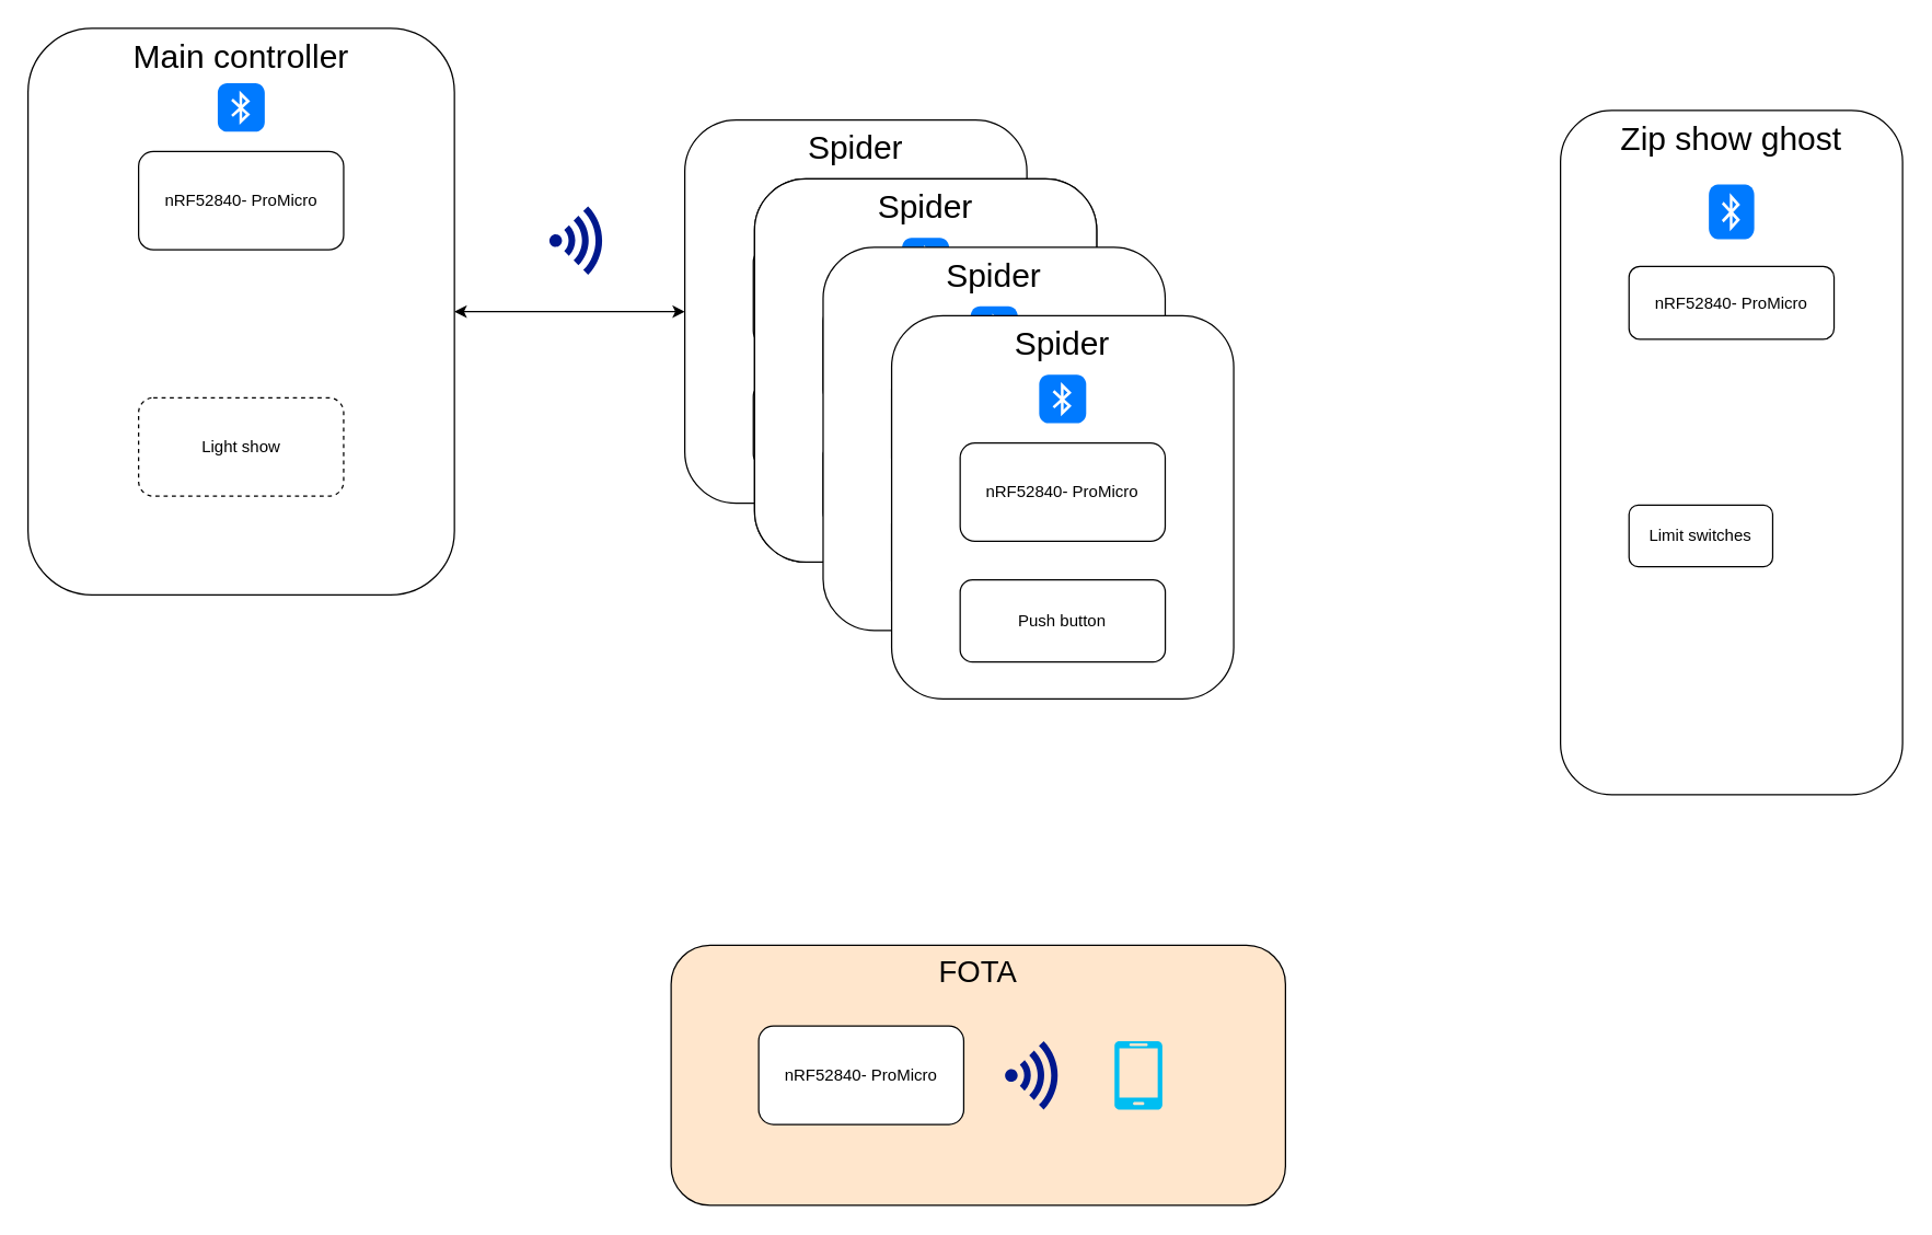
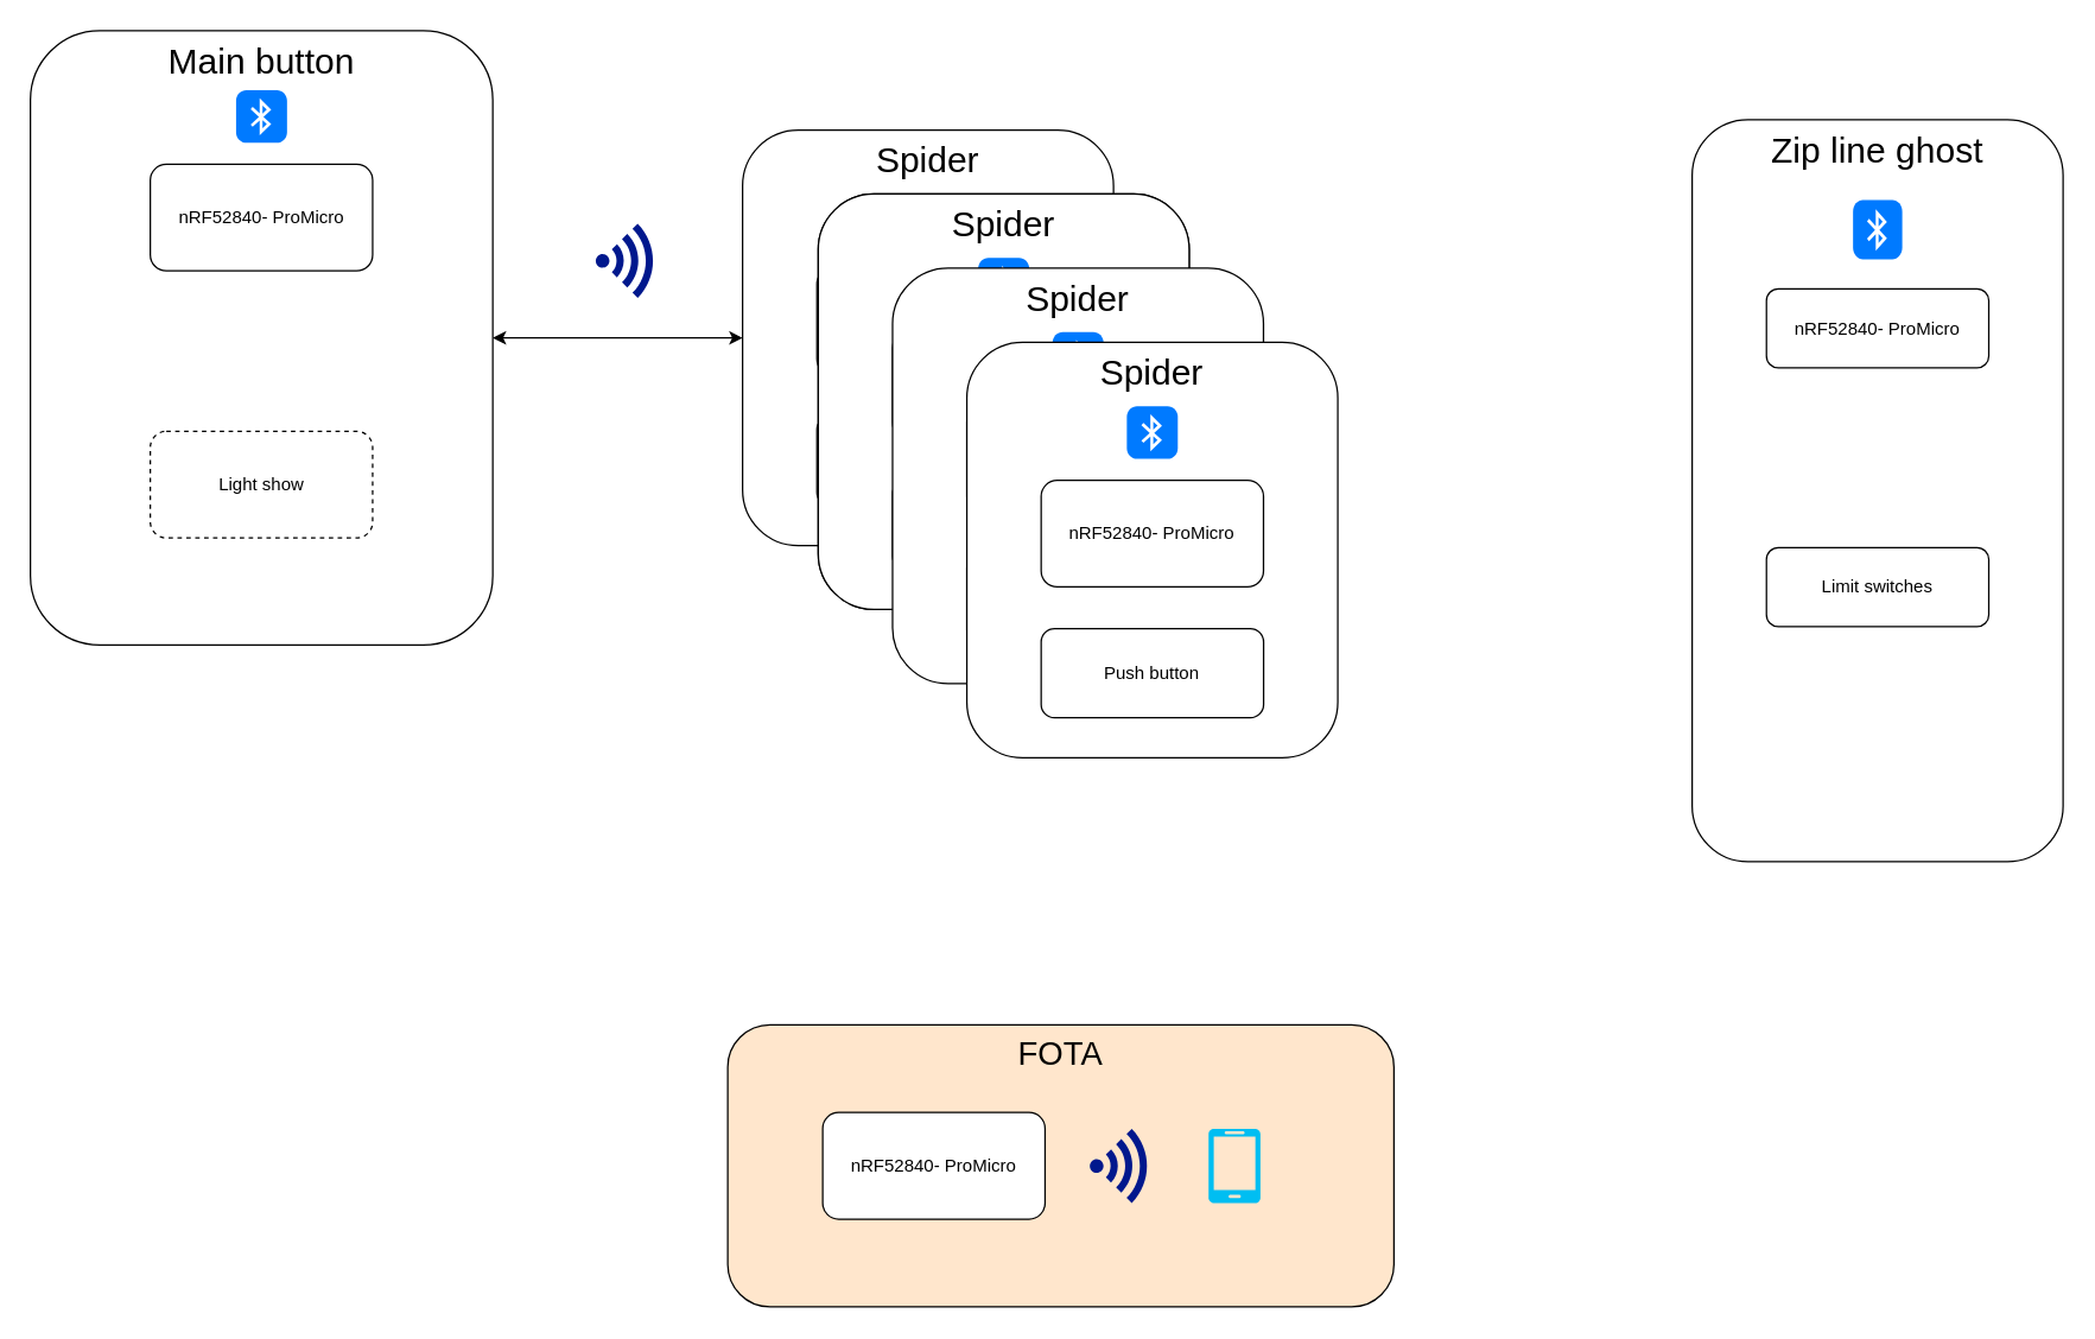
  <mxCell id="0" />
  <mxCell id="1" parent="0" />
  <mxCell id="2" value="" style="sketch=0;aspect=fixed;pointerEvents=1;shadow=0;dashed=0;html=1;strokeColor=none;labelPosition=center;verticalLabelPosition=bottom;verticalAlign=top;align=center;fillColor=#00188D;shape=mxgraph.mscae.enterprise.wireless_connection" parent="1" vertex="1"><mxGeometry x="401" y="150" width="42" height="50" as="geometry" /></mxCell>
  <mxCell id="3" value="" style="group" parent="1" connectable="0" vertex="1"><mxGeometry x="20" y="20" width="311.63" height="414" as="geometry" /></mxCell>
- <mxCell id="4" value="Main controller" style="rounded=1;whiteSpace=wrap;html=1;align=center;verticalAlign=top;fontSize=24;" parent="3" vertex="1"><mxGeometry width="311.63" height="414" as="geometry" /></mxCell>
+ <mxCell id="4" value="Main button" style="rounded=1;whiteSpace=wrap;html=1;align=center;verticalAlign=top;fontSize=24;" parent="3" vertex="1"><mxGeometry width="311.63" height="414" as="geometry" /></mxCell>
  <mxCell id="5" value="nRF52840- ProMicro" style="rounded=1;whiteSpace=wrap;html=1;" parent="3" vertex="1"><mxGeometry x="80.81" y="90" width="149.85" height="71.84" as="geometry" /></mxCell>
  <mxCell id="6" value="" style="html=1;strokeWidth=1;shadow=0;dashed=0;shape=mxgraph.ios7.misc.bluetooth;fillColor=#007AFF;strokeColor=none;buttonText=;strokeColor2=#222222;fontColor=#222222;fontSize=8;verticalLabelPosition=bottom;verticalAlign=top;align=center;sketch=0;" parent="3" vertex="1"><mxGeometry x="138.639" y="40.001" width="34.342" height="35.526" as="geometry" /></mxCell>
  <mxCell id="7" value="Light show" style="rounded=1;whiteSpace=wrap;html=1;dashed=1;" parent="3" vertex="1"><mxGeometry x="80.81" y="270" width="149.85" height="71.84" as="geometry" /></mxCell>
  <mxCell id="8" value="" style="group;fontSize=24;" parent="1" connectable="0" vertex="1"><mxGeometry x="500" y="87" width="250" height="280" as="geometry" /></mxCell>
  <mxCell id="9" value="Spider" style="rounded=1;whiteSpace=wrap;html=1;verticalAlign=top;fontSize=24;" parent="8" vertex="1"><mxGeometry width="250" height="280" as="geometry" /></mxCell>
  <mxCell id="10" value="nRF52840- ProMicro" style="rounded=1;whiteSpace=wrap;html=1;" parent="8" vertex="1"><mxGeometry x="50.08" y="93" width="149.85" height="71.84" as="geometry" /></mxCell>
  <mxCell id="11" value="" style="html=1;strokeWidth=1;shadow=0;dashed=0;shape=mxgraph.ios7.misc.bluetooth;fillColor=#007AFF;strokeColor=none;buttonText=;strokeColor2=#222222;fontColor=#222222;fontSize=8;verticalLabelPosition=bottom;verticalAlign=top;align=center;sketch=0;" parent="8" vertex="1"><mxGeometry x="107.83" y="43" width="34.342" height="35.526" as="geometry" /></mxCell>
  <mxCell id="12" value="Push button" style="rounded=1;whiteSpace=wrap;html=1;" parent="8" vertex="1"><mxGeometry x="50.08" y="193" width="149.92" height="60" as="geometry" /></mxCell>
  <mxCell id="13" value="" style="endArrow=classic;startArrow=classic;html=1;rounded=0;entryX=0;entryY=0.5;entryDx=0;entryDy=0;exitX=1;exitY=0.5;exitDx=0;exitDy=0;" parent="1" source="4" target="9" edge="1"><mxGeometry width="50" height="50" relative="1" as="geometry"><mxPoint x="311" y="300" as="sourcePoint" /><mxPoint x="361" y="250" as="targetPoint" /></mxGeometry></mxCell>
  <mxCell id="14" value="S" style="group;fontSize=23;" parent="1" connectable="0" vertex="1"><mxGeometry x="1140" y="80" width="250" height="630" as="geometry" /></mxCell>
- <mxCell id="15" value="&lt;font style=&quot;font-size: 24px;&quot;&gt;Zip show ghost&lt;/font&gt;" style="rounded=1;whiteSpace=wrap;html=1;verticalAlign=top;" parent="14" vertex="1"><mxGeometry width="250" height="500" as="geometry" /></mxCell>
+ <mxCell id="15" value="&lt;font style=&quot;font-size: 24px;&quot;&gt;Zip line ghost&lt;/font&gt;" style="rounded=1;whiteSpace=wrap;html=1;verticalAlign=top;" parent="14" vertex="1"><mxGeometry width="250" height="500" as="geometry" /></mxCell>
  <mxCell id="16" value="nRF52840- ProMicro" style="rounded=1;whiteSpace=wrap;html=1;" parent="14" vertex="1"><mxGeometry x="50.08" y="113.999" width="149.85" height="53.215" as="geometry" /></mxCell>
  <mxCell id="17" value="" style="html=1;strokeWidth=1;shadow=0;dashed=0;shape=mxgraph.ios7.misc.bluetooth;fillColor=#007AFF;strokeColor=none;buttonText=;strokeColor2=#222222;fontColor=#222222;fontSize=8;verticalLabelPosition=bottom;verticalAlign=top;align=center;sketch=0;" parent="14" vertex="1"><mxGeometry x="108.42" y="54" width="33.17" height="40" as="geometry" /></mxCell>
- <mxCell id="18" value="Limit switches" style="rounded=1;whiteSpace=wrap;html=1;" parent="14" vertex="1"><mxGeometry x="50.08" y="288.39" width="105" height="45" as="geometry" /></mxCell>
+ <mxCell id="18" value="Limit switches" style="rounded=1;whiteSpace=wrap;html=1;" parent="14" vertex="1"><mxGeometry x="50.08" y="288.39" width="149.85" height="53.215" as="geometry" /></mxCell>
  <mxCell id="19" value="" style="group" parent="1" connectable="0" vertex="1"><mxGeometry x="490" y="690" width="449" height="190" as="geometry" /></mxCell>
  <mxCell id="20" value="FOTA" style="rounded=1;whiteSpace=wrap;html=1;verticalAlign=top;fontSize=22;fillColor=#ffe6cc;" parent="19" vertex="1"><mxGeometry width="449" height="190" as="geometry" /></mxCell>
  <mxCell id="21" value="nRF52840- ProMicro" style="rounded=1;whiteSpace=wrap;html=1;" parent="19" vertex="1"><mxGeometry x="64" y="59.08" width="149.85" height="71.84" as="geometry" /></mxCell>
  <mxCell id="22" value="" style="sketch=0;aspect=fixed;pointerEvents=1;shadow=0;dashed=0;html=1;strokeColor=none;labelPosition=center;verticalLabelPosition=bottom;verticalAlign=top;align=center;fillColor=#00188D;shape=mxgraph.mscae.enterprise.wireless_connection" parent="19" vertex="1"><mxGeometry x="244" y="70" width="42" height="50" as="geometry" /></mxCell>
  <mxCell id="23" value="" style="verticalLabelPosition=bottom;html=1;verticalAlign=top;align=center;strokeColor=none;fillColor=#00BEF2;shape=mxgraph.azure.mobile;pointerEvents=1;" parent="19" vertex="1"><mxGeometry x="324" y="70" width="35" height="50" as="geometry" /></mxCell>
  <mxCell id="24" value="" style="group;fontSize=24;" parent="1" connectable="0" vertex="1"><mxGeometry x="551" y="130" width="250" height="280" as="geometry" /></mxCell>
  <mxCell id="25" value="Spider" style="rounded=1;whiteSpace=wrap;html=1;verticalAlign=top;fontSize=24;" parent="24" vertex="1"><mxGeometry width="250" height="280" as="geometry" /></mxCell>
  <mxCell id="26" value="nRF52840- ProMicro" style="rounded=1;whiteSpace=wrap;html=1;" parent="24" vertex="1"><mxGeometry x="50.08" y="93" width="149.85" height="71.84" as="geometry" /></mxCell>
  <mxCell id="27" value="" style="html=1;strokeWidth=1;shadow=0;dashed=0;shape=mxgraph.ios7.misc.bluetooth;fillColor=#007AFF;strokeColor=none;buttonText=;strokeColor2=#222222;fontColor=#222222;fontSize=8;verticalLabelPosition=bottom;verticalAlign=top;align=center;sketch=0;" parent="24" vertex="1"><mxGeometry x="107.83" y="43" width="34.342" height="35.526" as="geometry" /></mxCell>
  <mxCell id="28" value="Push button" style="rounded=1;whiteSpace=wrap;html=1;" parent="24" vertex="1"><mxGeometry x="50.08" y="193" width="149.92" height="60" as="geometry" /></mxCell>
  <mxCell id="29" value="" style="group;fontSize=24;" parent="1" connectable="0" vertex="1"><mxGeometry x="551" y="130" width="350.16" height="380" as="geometry" /></mxCell>
  <mxCell id="30" value="Spider" style="rounded=1;whiteSpace=wrap;html=1;verticalAlign=top;fontSize=24;" parent="29" vertex="1"><mxGeometry width="250" height="280" as="geometry" /></mxCell>
  <mxCell id="31" value="nRF52840- ProMicro" style="rounded=1;whiteSpace=wrap;html=1;" parent="29" vertex="1"><mxGeometry x="50.08" y="93" width="149.85" height="71.84" as="geometry" /></mxCell>
  <mxCell id="32" value="" style="html=1;strokeWidth=1;shadow=0;dashed=0;shape=mxgraph.ios7.misc.bluetooth;fillColor=#007AFF;strokeColor=none;buttonText=;strokeColor2=#222222;fontColor=#222222;fontSize=8;verticalLabelPosition=bottom;verticalAlign=top;align=center;sketch=0;" parent="29" vertex="1"><mxGeometry x="107.83" y="43" width="34.342" height="35.526" as="geometry" /></mxCell>
  <mxCell id="33" value="Push button" style="rounded=1;whiteSpace=wrap;html=1;" parent="29" vertex="1"><mxGeometry x="50.08" y="193" width="149.92" height="60" as="geometry" /></mxCell>
  <mxCell id="34" value="" style="group;fontSize=24;" parent="29" connectable="0" vertex="1"><mxGeometry x="50.08" y="50" width="300.08" height="330" as="geometry" /></mxCell>
  <mxCell id="35" value="Spider" style="rounded=1;whiteSpace=wrap;html=1;verticalAlign=top;fontSize=24;" parent="34" vertex="1"><mxGeometry width="250" height="280" as="geometry" /></mxCell>
  <mxCell id="36" value="nRF52840- ProMicro" style="rounded=1;whiteSpace=wrap;html=1;" parent="34" vertex="1"><mxGeometry x="50.08" y="93" width="149.85" height="71.84" as="geometry" /></mxCell>
  <mxCell id="37" value="" style="html=1;strokeWidth=1;shadow=0;dashed=0;shape=mxgraph.ios7.misc.bluetooth;fillColor=#007AFF;strokeColor=none;buttonText=;strokeColor2=#222222;fontColor=#222222;fontSize=8;verticalLabelPosition=bottom;verticalAlign=top;align=center;sketch=0;" parent="34" vertex="1"><mxGeometry x="107.83" y="43" width="34.342" height="35.526" as="geometry" /></mxCell>
  <mxCell id="38" value="Push button" style="rounded=1;whiteSpace=wrap;html=1;" parent="34" vertex="1"><mxGeometry x="50.08" y="193" width="149.92" height="60" as="geometry" /></mxCell>
  <mxCell id="39" value="" style="group;fontSize=24;" parent="34" connectable="0" vertex="1"><mxGeometry x="50.08" y="50" width="250" height="280" as="geometry" /></mxCell>
  <mxCell id="40" value="Spider" style="rounded=1;whiteSpace=wrap;html=1;verticalAlign=top;fontSize=24;" parent="39" vertex="1"><mxGeometry width="250" height="280" as="geometry" /></mxCell>
  <mxCell id="41" value="nRF52840- ProMicro" style="rounded=1;whiteSpace=wrap;html=1;" parent="39" vertex="1"><mxGeometry x="50.08" y="93" width="149.85" height="71.84" as="geometry" /></mxCell>
  <mxCell id="42" value="" style="html=1;strokeWidth=1;shadow=0;dashed=0;shape=mxgraph.ios7.misc.bluetooth;fillColor=#007AFF;strokeColor=none;buttonText=;strokeColor2=#222222;fontColor=#222222;fontSize=8;verticalLabelPosition=bottom;verticalAlign=top;align=center;sketch=0;" parent="39" vertex="1"><mxGeometry x="107.83" y="43" width="34.342" height="35.526" as="geometry" /></mxCell>
  <mxCell id="43" value="Push button" style="rounded=1;whiteSpace=wrap;html=1;" parent="39" vertex="1"><mxGeometry x="50.08" y="193" width="149.92" height="60" as="geometry" /></mxCell>
